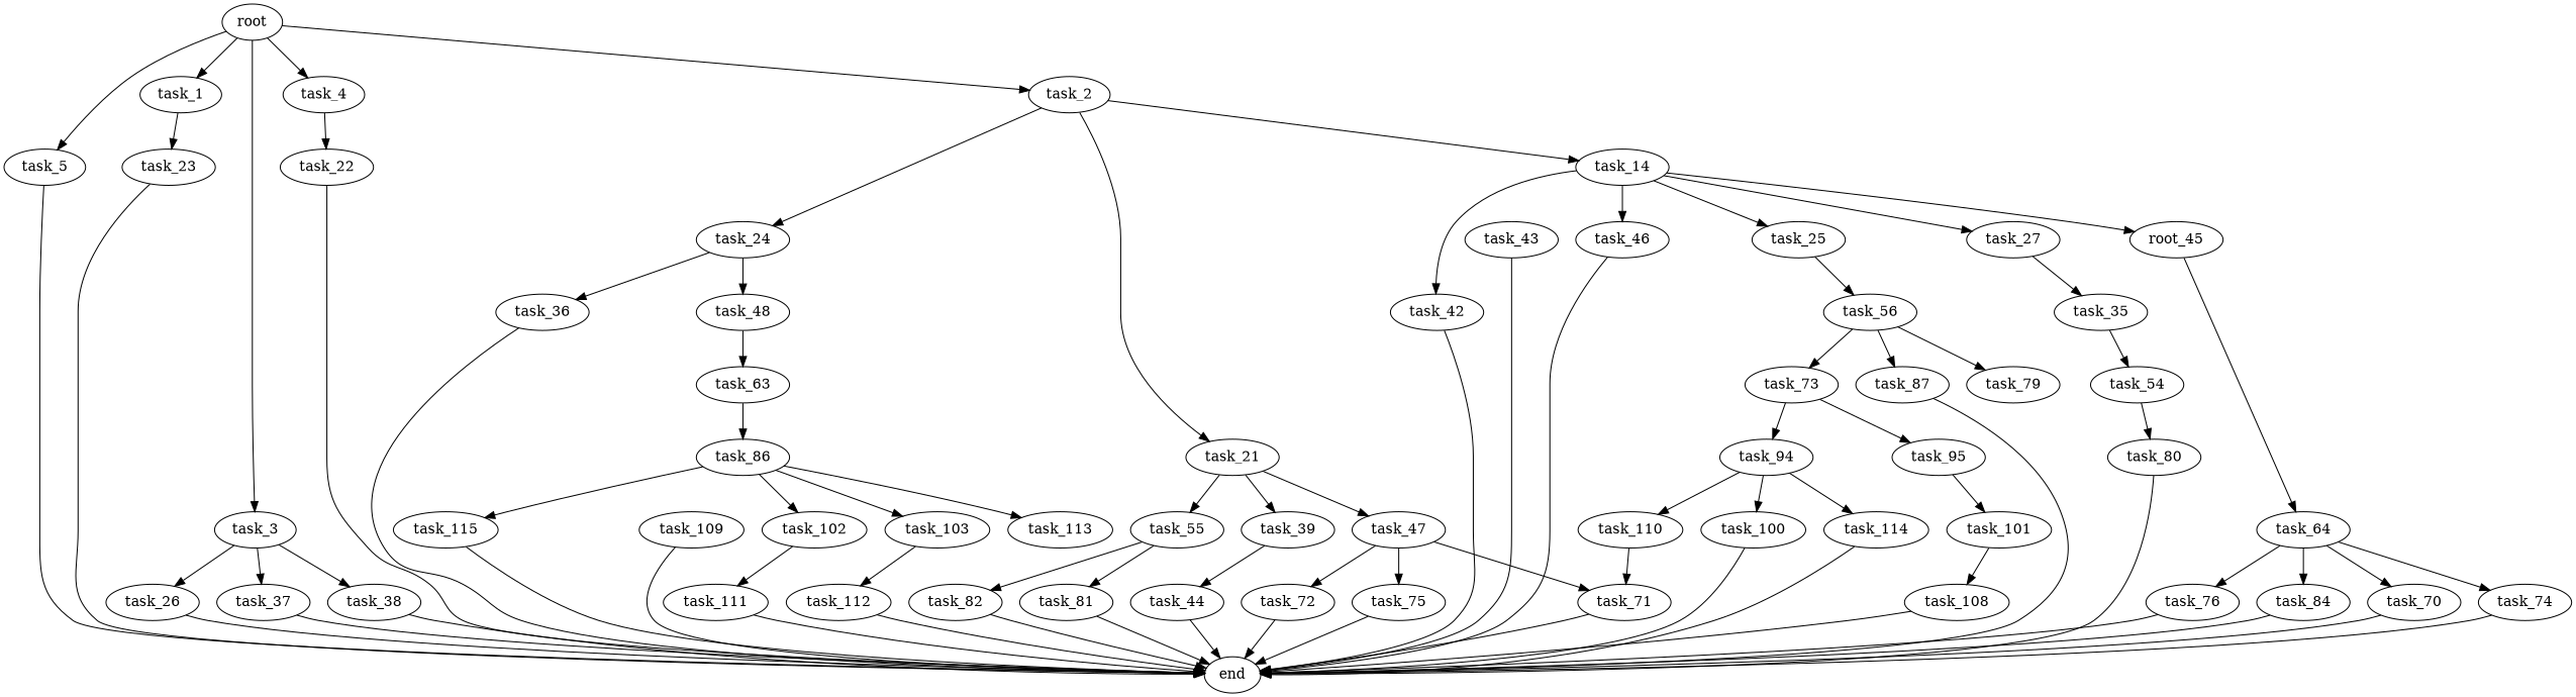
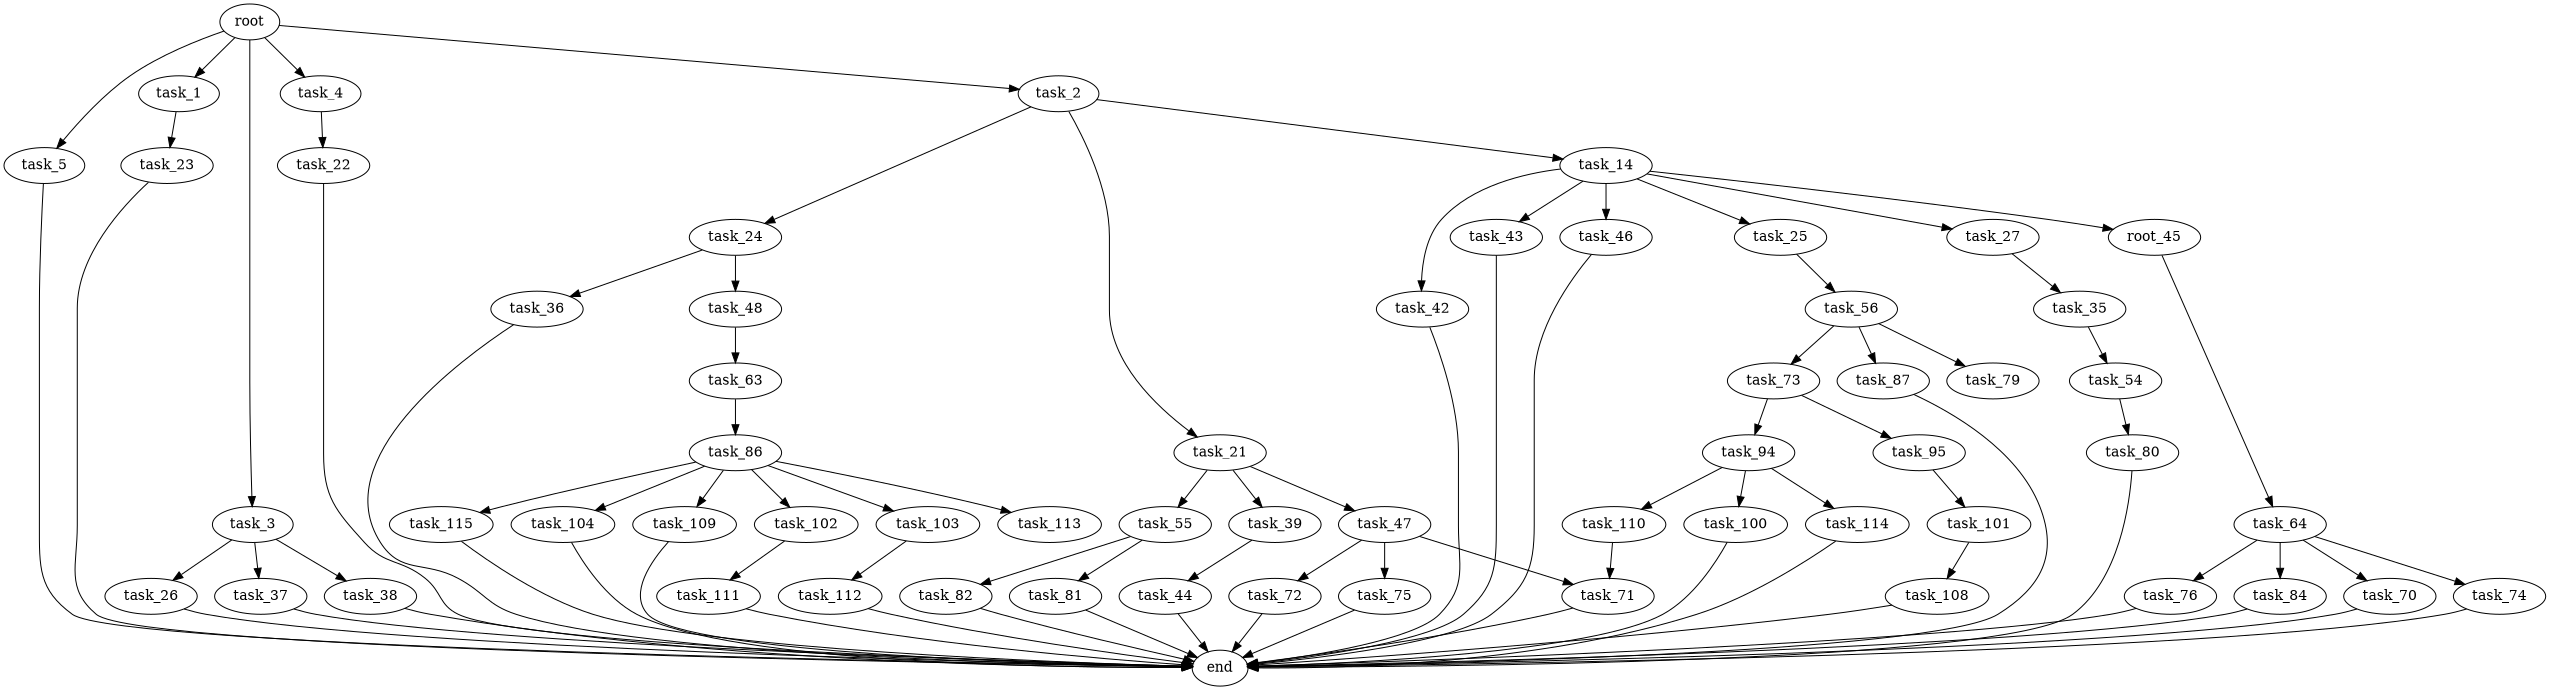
  digraph {
    root
    task_1
    task_2
    task_3
    task_4
    task_5
    task_23
    task_14
    task_21
    task_24
    task_26
    task_37
    task_38
    task_22
    end
    task_25
    task_27
    task_42
    task_43
    n20 [label=root_45]
    task_46
    task_39
    task_47
    task_55
    task_36
    task_48
    task_56
    task_35
    task_64
    task_44
    task_71
    task_72
    task_75
    task_81
    task_82
    task_63
    task_73
    task_79
    n39 [label=task_87]
    task_54
    task_80
    task_70
    task_74
    task_76
    task_84
    task_86
    task_94
    task_95
    task_102
    task_103
+   task_104
    task_109
    task_113
    task_115
    task_100
    task_110
    task_114
    task_101
    task_111
    task_112
    task_108
    root -> task_1
    root -> task_2
    root -> task_3
    root -> task_4
    root -> task_5
    task_1 -> task_23
    task_2 -> task_14
    task_2 -> task_21
    task_2 -> task_24
    task_3 -> task_26
    task_3 -> task_37
    task_3 -> task_38
    task_4 -> task_22
    task_5 -> end
    task_23 -> end
    task_14 -> task_25
    task_14 -> task_27
    task_14 -> task_42
+   task_14 -> task_43
    task_14 -> n20
    task_14 -> task_46
    task_21 -> task_39
    task_21 -> task_47
    task_21 -> task_55
    task_24 -> task_36
    task_24 -> task_48
    task_26 -> end
    task_37 -> end
    task_38 -> end
    task_22 -> end
    task_25 -> task_56
    task_27 -> task_35
    task_42 -> end
    task_43 -> end
    n20 -> task_64
    task_46 -> end
    task_39 -> task_44
    task_47 -> task_71
    task_47 -> task_72
    task_47 -> task_75
    task_55 -> task_81
    task_55 -> task_82
    task_36 -> end
    task_48 -> task_63
    task_56 -> task_73
    task_56 -> task_79
    task_56 -> n39
    task_35 -> task_54
    task_64 -> task_70
    task_64 -> task_74
    task_64 -> task_76
    task_64 -> task_84
    task_44 -> end
    task_71 -> end
    task_72 -> end
    task_75 -> end
    task_81 -> end
    task_82 -> end
    task_63 -> task_86
    task_73 -> task_94
    task_73 -> task_95
    n39 -> end
    task_54 -> task_80
    task_80 -> end
    task_70 -> end
    task_74 -> end
    task_76 -> end
    task_84 -> end
    task_86 -> task_102
    task_86 -> task_103
+   task_86 -> task_104
+   task_86 -> task_109
    task_86 -> task_113
    task_86 -> task_115
    task_94 -> task_100
    task_94 -> task_110
    task_94 -> task_114
    task_95 -> task_101
    task_102 -> task_111
    task_103 -> task_112
+   task_104 -> end
    task_109 -> end
    task_115 -> end
    task_100 -> end
    task_110 -> task_71
    task_114 -> end
    task_101 -> task_108
    task_111 -> end
    task_112 -> end
    task_108 -> end
  }
